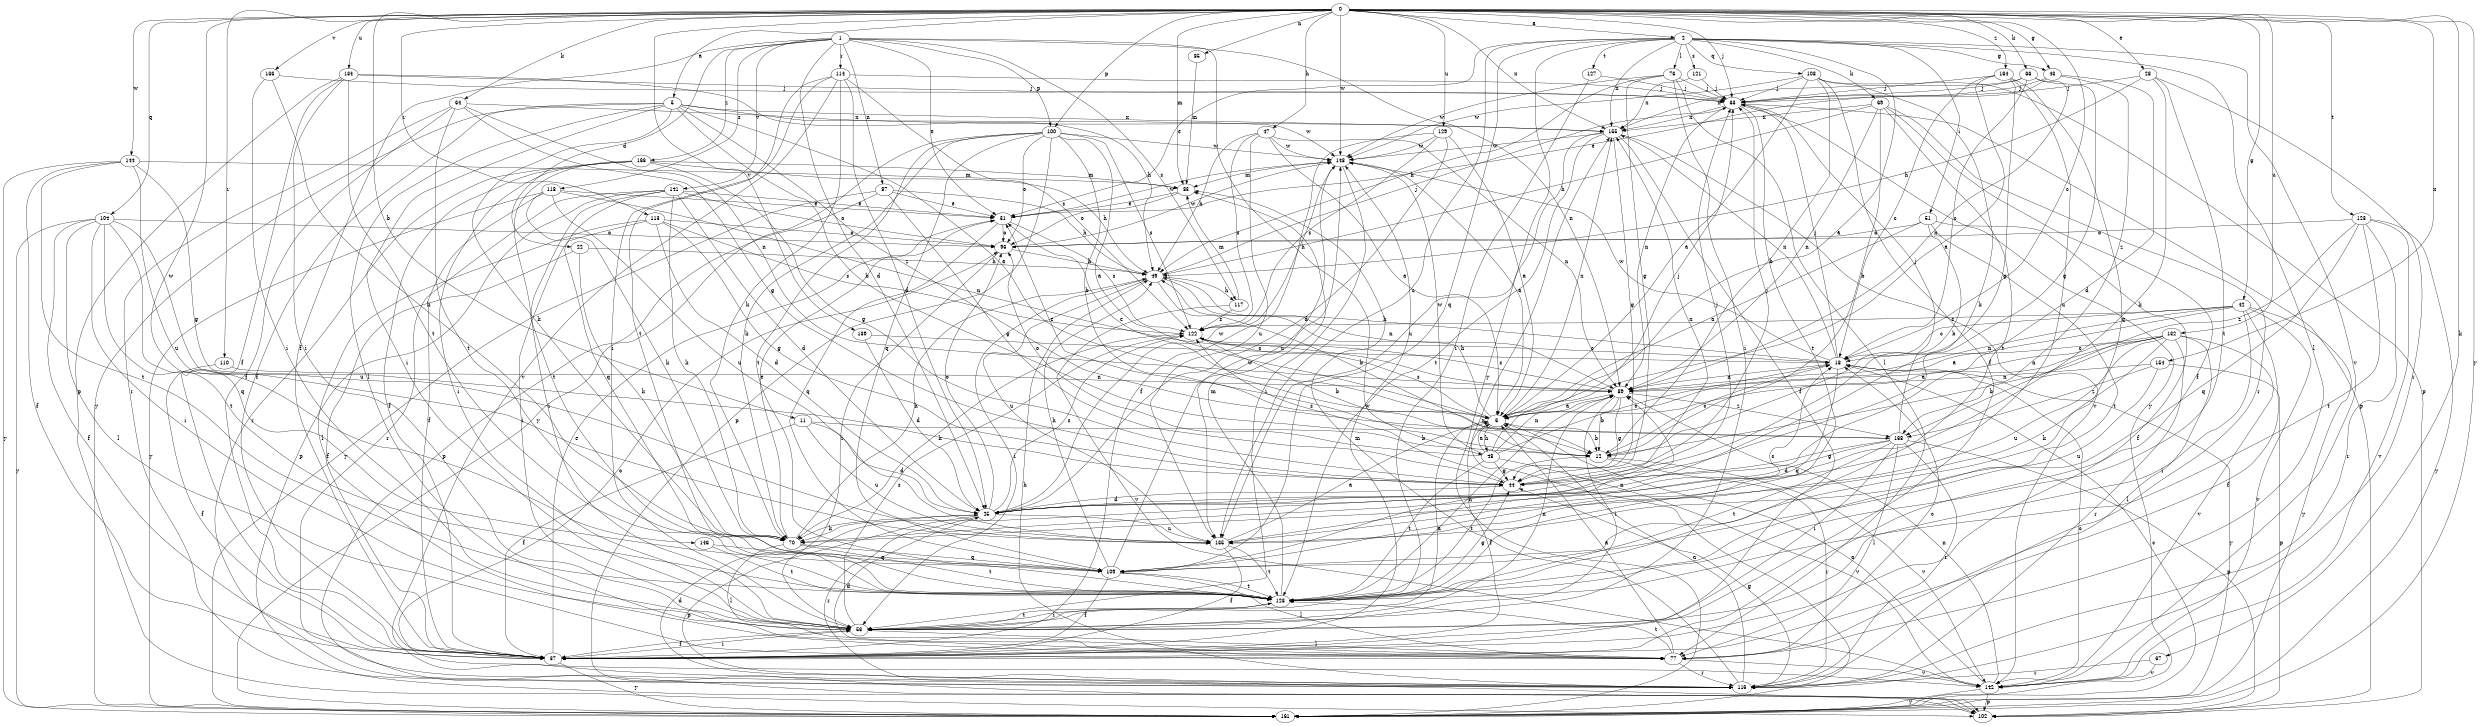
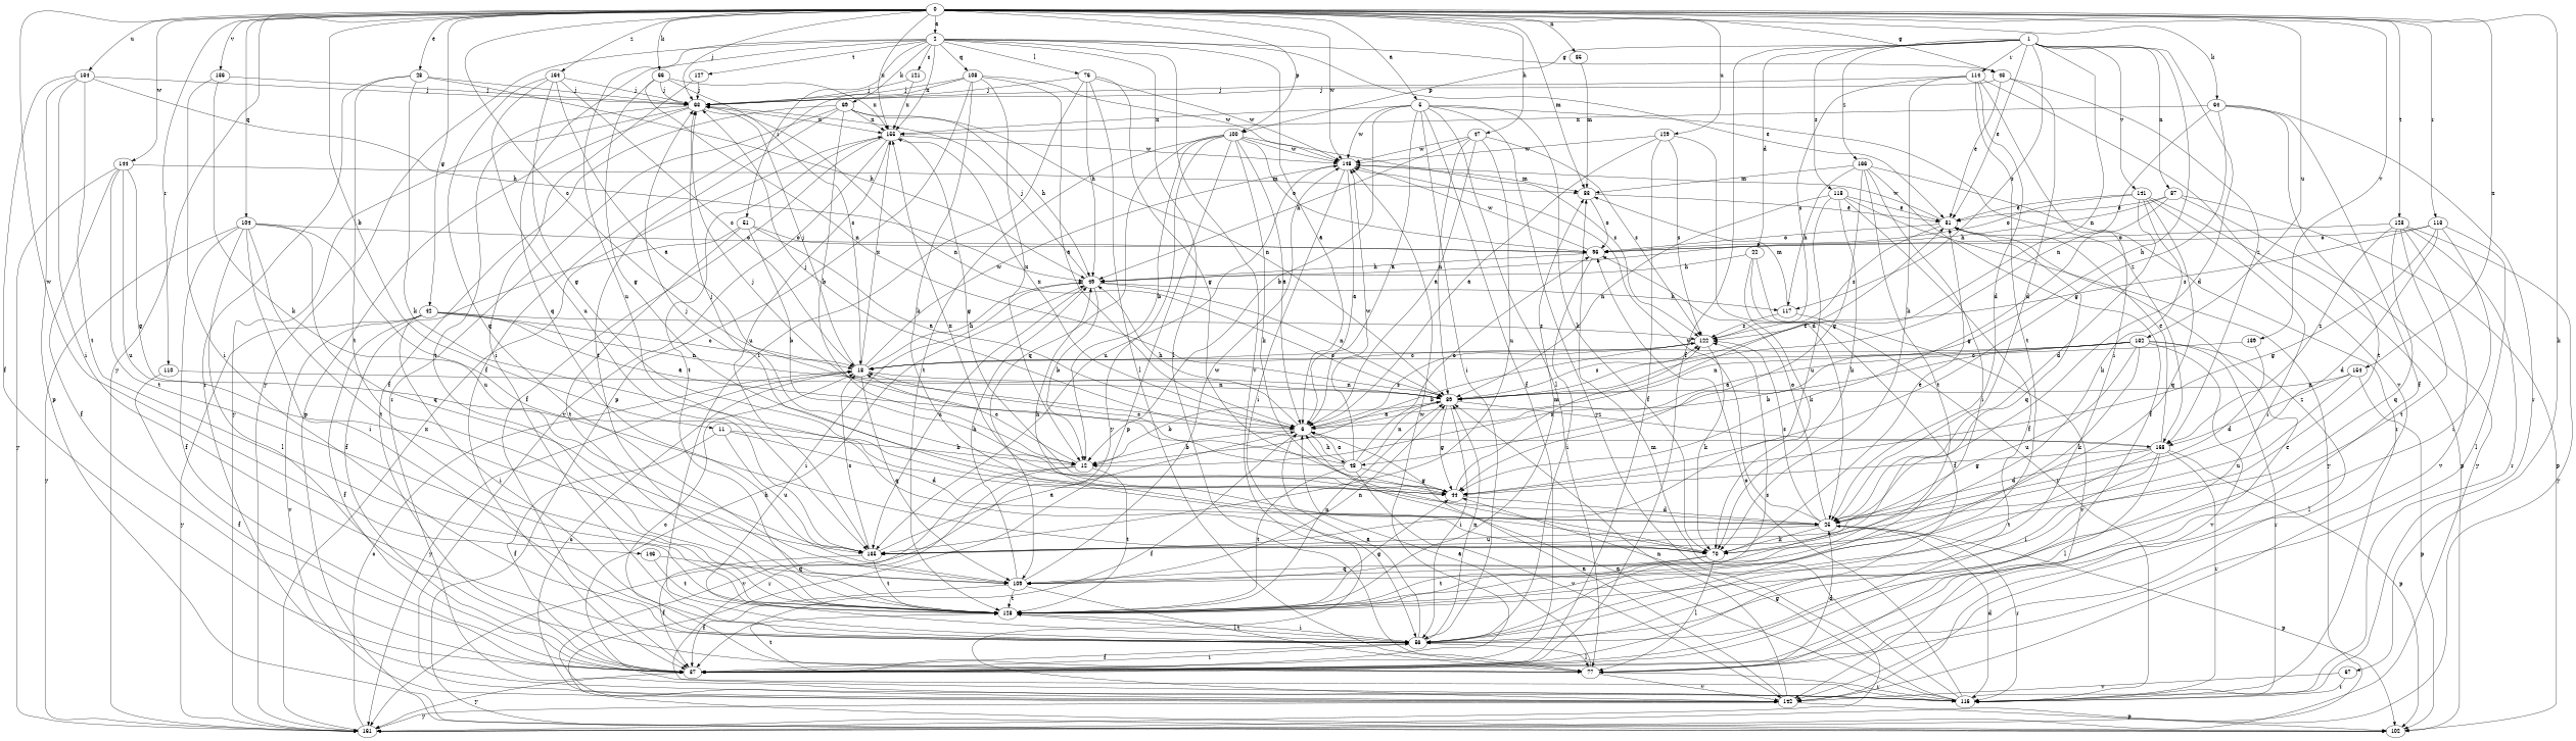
  strict digraph {
    0
    2
    5
    11
    18
    28
    42
    43
    47
    63
    64
    66
    67
    83
    85
    100
    104
    110
    113
    123
    129
    132
    134
    136
    139
    144
    146
    148
    154
    155
    161
    164
    31
    6
    51
    69
    76
    77
    108
    109
    121
    127
    135
    142
    37
    12
    56
    70
    168
    25
    89
    49
    116
    128
    122
    102
    44
    96
    1
    22
    48
    87
    114
    117
    118
    141
    166
    0 -> 2 [label=a]
    0 -> 5 [label=a]
    0 -> 11 [label=b]
    0 -> 18 [label=c]
    0 -> 28 [label=e]
    0 -> 42 [label=g]
    0 -> 43 [label=g]
    0 -> 47 [label=h]
    0 -> 63 [label=j]
    0 -> 64 [label=k]
    0 -> 66 [label=k]
    0 -> 67 [label=k]
    0 -> 83 [label=m]
    0 -> 85 [label=n]
    0 -> 100 [label=p]
    0 -> 104 [label=q]
    0 -> 110 [label=r]
    0 -> 113 [label=r]
    0 -> 123 [label=t]
    0 -> 129 [label=u]
    0 -> 132 [label=u]
    0 -> 134 [label=u]
    0 -> 136 [label=v]
    0 -> 139 [label=v]
    0 -> 144 [label=w]
    0 -> 146 [label=w]
    0 -> 148 [label=w]
    0 -> 154 [label=x]
    0 -> 155 [label=x]
    0 -> 161 [label=y]
    0 -> 164 [label=z]
    2 -> 43 [label=g]
    2 -> 155 [label=x]
    2 -> 161 [label=y]
    2 -> 31 [label=e]
    2 -> 6 [label=a]
    2 -> 51 [label=i]
    2 -> 69 [label=k]
    2 -> 76 [label=l]
    2 -> 77 [label=l]
    2 -> 108 [label=q]
    2 -> 109 [label=q]
    2 -> 121 [label=s]
    2 -> 127 [label=t]
    2 -> 135 [label=u]
    2 -> 142 [label=v]
    5 -> 148 [label=w]
    5 -> 155 [label=x]
    5 -> 161 [label=y]
    5 -> 6 [label=a]
    5 -> 77 [label=l]
    5 -> 37 [label=f]
    5 -> 12 [label=b]
    5 -> 56 [label=i]
    5 -> 70 [label=k]
    5 -> 168 [label=z]
    11 -> 135 [label=u]
    11 -> 37 [label=f]
    11 -> 12 [label=b]
    11 -> 25 [label=d]
    18 -> 63 [label=j]
    18 -> 148 [label=w]
    18 -> 155 [label=x]
    18 -> 161 [label=y]
    18 -> 109 [label=q]
    18 -> 89 [label=n]
    18 -> 49 [label=h]
    28 -> 63 [label=j]
    28 -> 70 [label=k]
    28 -> 49 [label=h]
    28 -> 116 [label=r]
    28 -> 128 [label=t]
    42 -> 18 [label=c]
    42 -> 161 [label=y]
    42 -> 6 [label=a]
    42 -> 142 [label=v]
    42 -> 37 [label=f]
    42 -> 56 [label=i]
    42 -> 89 [label=n]
    42 -> 122 [label=s]
    43 -> 63 [label=j]
    43 -> 31 [label=e]
    43 -> 168 [label=z]
    43 -> 25 [label=d]
    47 -> 148 [label=w]
    47 -> 6 [label=a]
    47 -> 135 [label=u]
    47 -> 89 [label=n]
    47 -> 49 [label=h]
    47 -> 122 [label=s]
    63 -> 155 [label=x]
    63 -> 161 [label=y]
    63 -> 89 [label=n]
    63 -> 128 [label=t]
    63 -> 102 [label=p]
    64 -> 155 [label=x]
    64 -> 37 [label=f]
    64 -> 89 [label=n]
    64 -> 116 [label=r]
    64 -> 128 [label=t]
    64 -> 44 [label=g]
    66 -> 18 [label=c]
    66 -> 63 [label=j]
    66 -> 155 [label=x]
    66 -> 89 [label=n]
    66 -> 44 [label=g]
    67 -> 142 [label=v]
    67 -> 116 [label=r]
    83 -> 31 [label=e]
    83 -> 96 [label=o]
    85 -> 83 [label=m]
    100 -> 148 [label=w]
    100 -> 161 [label=y]
    100 -> 6 [label=a]
    100 -> 109 [label=q]
    100 -> 12 [label=b]
    100 -> 70 [label=k]
    100 -> 128 [label=t]
    100 -> 122 [label=s]
    100 -> 102 [label=p]
    100 -> 96 [label=o]
    104 -> 161 [label=y]
    104 -> 77 [label=l]
    104 -> 109 [label=q]
    104 -> 135 [label=u]
    104 -> 37 [label=f]
    104 -> 56 [label=i]
    104 -> 128 [label=t]
    104 -> 96 [label=o]
    110 -> 37 [label=f]
    110 -> 89 [label=n]
    113 -> 77 [label=l]
    113 -> 56 [label=i]
    113 -> 25 [label=d]
    113 -> 122 [label=s]
    113 -> 44 [label=g]
    113 -> 96 [label=o]
    123 -> 161 [label=y]
    123 -> 109 [label=q]
    123 -> 142 [label=v]
    123 -> 168 [label=z]
    123 -> 116 [label=r]
    123 -> 128 [label=t]
    123 -> 96 [label=o]
    129 -> 148 [label=w]
    129 -> 6 [label=a]
    129 -> 37 [label=f]
    129 -> 25 [label=d]
    129 -> 122 [label=s]
    132 -> 18 [label=c]
    132 -> 6 [label=a]
    132 -> 77 [label=l]
    132 -> 135 [label=u]
    132 -> 142 [label=v]
    132 -> 12 [label=b]
    132 -> 70 [label=k]
    132 -> 89 [label=n]
    132 -> 116 [label=r]
    134 -> 63 [label=j]
    134 -> 37 [label=f]
    134 -> 56 [label=i]
    134 -> 49 [label=h]
    134 -> 128 [label=t]
    134 -> 102 [label=p]
    136 -> 63 [label=j]
    136 -> 56 [label=i]
    136 -> 70 [label=k]
    139 -> 18 [label=c]
    139 -> 25 [label=d]
    144 -> 83 [label=m]
    144 -> 161 [label=y]
    144 -> 135 [label=u]
    144 -> 37 [label=f]
    144 -> 128 [label=t]
    144 -> 44 [label=g]
    146 -> 109 [label=q]
    146 -> 128 [label=t]
    148 -> 83 [label=m]
    148 -> 6 [label=a]
    148 -> 135 [label=u]
    148 -> 56 [label=i]
    154 -> 135 [label=u]
    154 -> 168 [label=z]
    154 -> 89 [label=n]
    154 -> 102 [label=p]
    155 -> 148 [label=w]
    155 -> 135 [label=u]
    155 -> 142 [label=v]
    155 -> 37 [label=f]
    155 -> 128 [label=t]
    155 -> 44 [label=g]
    161 -> 18 [label=c]
    161 -> 155 [label=x]
    164 -> 18 [label=c]
    164 -> 63 [label=j]
    164 -> 6 [label=a]
    164 -> 109 [label=q]
    164 -> 135 [label=u]
    164 -> 44 [label=g]
    31 -> 148 [label=w]
    31 -> 109 [label=q]
    31 -> 122 [label=s]
    31 -> 96 [label=o]
    6 -> 155 [label=x]
    6 -> 31 [label=e]
    6 -> 37 [label=f]
    6 -> 12 [label=b]
    6 -> 49 [label=h]
    6 -> 122 [label=s]
    6 -> 48 [label=h]
    51 -> 6 [label=a]
    51 -> 37 [label=f]
    51 -> 12 [label=b]
    51 -> 128 [label=t]
    51 -> 96 [label=o]
    69 -> 155 [label=x]
    69 -> 37 [label=f]
    69 -> 12 [label=b]
    69 -> 89 [label=n]
    69 -> 49 [label=h]
    69 -> 116 [label=r]
    69 -> 128 [label=t]
    76 -> 63 [label=j]
    76 -> 148 [label=w]
    76 -> 77 [label=l]
    76 -> 56 [label=i]
    76 -> 49 [label=h]
    76 -> 44 [label=g]
    77 -> 18 [label=c]
    77 -> 6 [label=a]
    77 -> 142 [label=v]
    77 -> 25 [label=d]
    77 -> 116 [label=r]
    77 -> 128 [label=t]
    108 -> 63 [label=j]
    108 -> 148 [label=w]
    108 -> 6 [label=a]
    108 -> 37 [label=f]
-   108 -> 12 [label=b]
+   108 -> 12 [label=x]
    108 -> 70 [label=k]
    108 -> 102 [label=p]
    109 -> 148 [label=w]
    109 -> 77 [label=l]
    109 -> 37 [label=f]
    109 -> 89 [label=n]
    109 -> 49 [label=h]
    109 -> 128 [label=t]
    121 -> 63 [label=j]
    121 -> 155 [label=x]
    127 -> 63 [label=j]
    127 -> 56 [label=i]
    135 -> 18 [label=c]
    135 -> 6 [label=a]
    135 -> 37 [label=f]
    135 -> 128 [label=t]
    142 -> 18 [label=c]
    142 -> 161 [label=y]
    142 -> 6 [label=a]
    142 -> 89 [label=n]
    142 -> 102 [label=p]
    37 -> 148 [label=w]
    37 -> 161 [label=y]
    37 -> 31 [label=e]
    37 -> 56 [label=i]
    12 -> 18 [label=c]
    12 -> 142 [label=v]
    12 -> 116 [label=r]
    12 -> 128 [label=t]
    56 -> 6 [label=a]
    56 -> 77 [label=l]
    56 -> 37 [label=f]
    56 -> 89 [label=n]
    56 -> 128 [label=t]
    56 -> 122 [label=s]
    70 -> 31 [label=e]
    70 -> 77 [label=l]
    70 -> 109 [label=q]
    70 -> 49 [label=h]
    70 -> 128 [label=t]
    168 -> 63 [label=j]
    168 -> 31 [label=e]
    168 -> 77 [label=l]
    168 -> 56 [label=i]
    168 -> 25 [label=d]
    168 -> 116 [label=r]
    168 -> 128 [label=t]
    168 -> 102 [label=p]
    168 -> 44 [label=g]
    25 -> 63 [label=j]
    25 -> 148 [label=w]
    25 -> 155 [label=x]
    25 -> 135 [label=u]
    25 -> 70 [label=k]
    25 -> 116 [label=r]
    25 -> 122 [label=s]
    25 -> 102 [label=p]
    25 -> 96 [label=o]
    89 -> 6 [label=a]
    89 -> 12 [label=b]
    89 -> 56 [label=i]
    89 -> 168 [label=z]
    89 -> 122 [label=s]
    89 -> 44 [label=g]
    49 -> 63 [label=j]
    49 -> 135 [label=u]
    49 -> 12 [label=b]
    49 -> 56 [label=i]
    49 -> 89 [label=n]
    49 -> 117 [label=h]
    116 -> 83 [label=m]
    116 -> 6 [label=a]
    116 -> 25 [label=d]
    116 -> 49 [label=h]
    116 -> 44 [label=g]
    116 -> 96 [label=o]
    128 -> 83 [label=m]
    128 -> 56 [label=i]
    128 -> 89 [label=n]
    128 -> 44 [label=g]
    122 -> 18 [label=c]
    122 -> 12 [label=b]
    122 -> 70 [label=k]
    44 -> 63 [label=j]
    44 -> 25 [label=d]
    44 -> 122 [label=s]
    96 -> 148 [label=w]
    96 -> 56 [label=i]
    96 -> 49 [label=h]
    1 -> 100 [label=p]
    1 -> 31 [label=e]
    1 -> 37 [label=f]
    1 -> 25 [label=d]
    1 -> 89 [label=n]
    1 -> 22 [label=d]
    1 -> 48 [label=h]
    1 -> 87 [label=n]
    1 -> 114 [label=r]
    1 -> 117 [label=s]
    1 -> 118 [label=s]
    1 -> 141 [label=v]
    1 -> 166 [label=z]
    22 -> 37 [label=f]
    22 -> 70 [label=k]
    22 -> 49 [label=h]
    48 -> 18 [label=c]
    48 -> 63 [label=j]
    48 -> 148 [label=w]
    48 -> 6 [label=a]
    48 -> 142 [label=v]
    48 -> 89 [label=n]
    48 -> 128 [label=t]
    48 -> 44 [label=g]
    48 -> 96 [label=o]
    87 -> 161 [label=y]
    87 -> 31 [label=e]
    87 -> 49 [label=h]
    87 -> 102 [label=p]
    87 -> 44 [label=g]
    114 -> 63 [label=j]
    114 -> 142 [label=v]
    114 -> 56 [label=i]
    114 -> 70 [label=k]
    114 -> 25 [label=d]
    114 -> 128 [label=t]
    114 -> 122 [label=s]
    117 -> 83 [label=m]
    117 -> 142 [label=v]
    117 -> 122 [label=s]
    118 -> 161 [label=y]
    118 -> 31 [label=e]
    118 -> 135 [label=u]
    118 -> 37 [label=f]
    118 -> 70 [label=k]
    118 -> 89 [label=n]
    141 -> 31 [label=e]
    141 -> 109 [label=q]
    141 -> 56 [label=i]
    141 -> 70 [label=k]
    141 -> 25 [label=d]
-   141 -> 116 [label=r]
+   22 -> 116 [label=r]
    141 -> 102 [label=p]
    141 -> 96 [label=o]
    166 -> 83 [label=m]
    166 -> 37 [label=f]
    166 -> 56 [label=i]
-   166 -> 49 [label=h]
+   166 -> 117 [label=h]
    166 -> 116 [label=r]
    166 -> 128 [label=t]
    166 -> 44 [label=g]
  }
